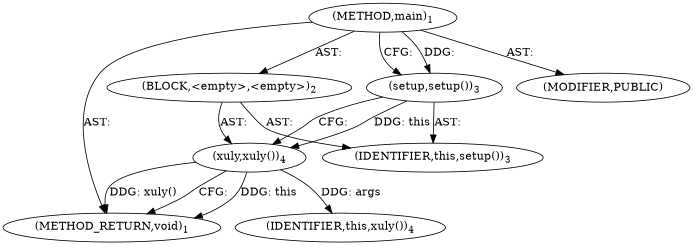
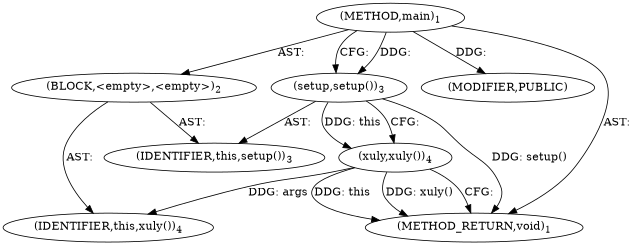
  digraph {
    n1 [label=<(METHOD,main)<SUB>1</SUB>>]
    n2 [label=<(BLOCK,&lt;empty&gt;,&lt;empty&gt;)<SUB>2</SUB>>]
    n3 [label=<(setup,setup())<SUB>3</SUB>>]
    n4 [label=<(MODIFIER,PUBLIC)>]
    n5 [label=<(METHOD_RETURN,void)<SUB>1</SUB>>]
    n6 [label=<(xuly,xuly())<SUB>4</SUB>>]
    n7 [label=<(IDENTIFIER,this,setup())<SUB>3</SUB>>]
    n8 [label=<(IDENTIFIER,this,xuly())<SUB>4</SUB>>]
    n1 -> n2 [label="AST: "]
    n1 -> n3 [label="CFG: "]
    n1 -> n3 [label="DDG: "]
-   n1 -> n4 [label="AST: "]
+   n1 -> n4 [label="DDG: "]
    n1 -> n5 [label="AST: "]
-   n2 -> n6 [label="AST: "]
+   n2 -> n8 [label="AST: "]
    n2 -> n7 [label="AST: "]
+   n3 -> n5 [label="DDG: setup()"]
    n3 -> n6 [label="CFG: "]
    n3 -> n6 [label="DDG: this"]
    n3 -> n7 [label="AST: "]
    n6 -> n5 [label="CFG: "]
    n6 -> n5 [label="DDG: this"]
    n6 -> n5 [label="DDG: xuly()"]
    n6 -> n8 [label="DDG: args"]
  }
